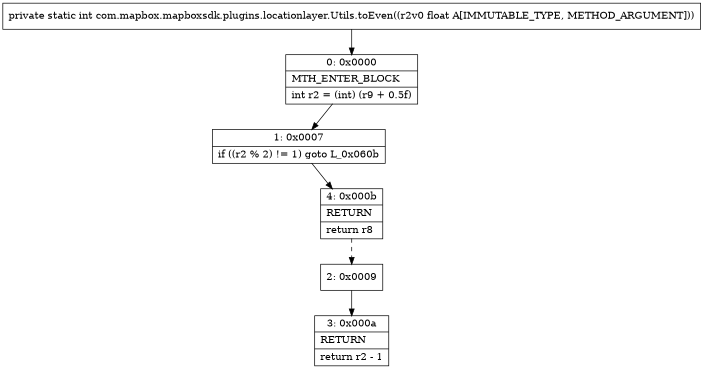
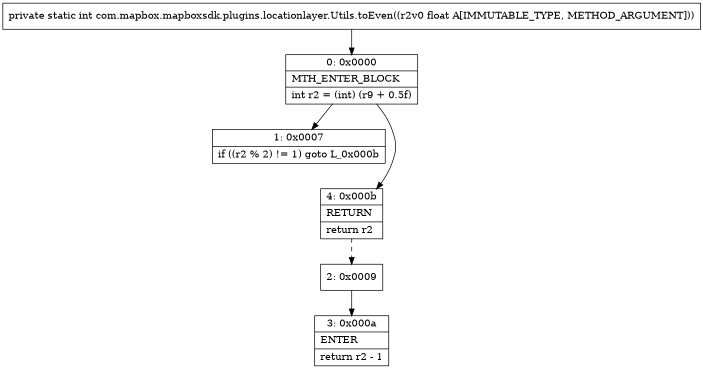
  digraph {
    node [shape=record]
    n1 [label="{0\:\ 0x0000|MTH_ENTER_BLOCK\l|int r2 = (int) (r9 + 0.5f)\l}"]
-   n2 [label="{1\:\ 0x0007|if ((r2 % 2) != 1) goto L_0x060b\l}"]
-   n3 [label="{4\:\ 0x000b|RETURN\l|return r8\l}"]
+   n2 [label="{1\:\ 0x0007|if ((r2 % 2) != 1) goto L_0x000b\l}"]
+   n3 [label="{4\:\ 0x000b|RETURN\l|return r2\l}"]
    n4 [label="{2\:\ 0x0009}"]
-   n5 [label="{3\:\ 0x000a|RETURN\l|return r2 \- 1\l}"]
+   n5 [label="{3\:\ 0x000a|ENTER\l|return r2 \- 1\l}"]
    n6 [label="{private static int com.mapbox.mapboxsdk.plugins.locationlayer.Utils.toEven((r2v0 float A[IMMUTABLE_TYPE, METHOD_ARGUMENT])) }"]
    n1 -> n2
-   n2 -> n3
+   n1 -> n3
    n3 -> n4 [style=dashed]
    n4 -> n5
    n6 -> n1
  }
